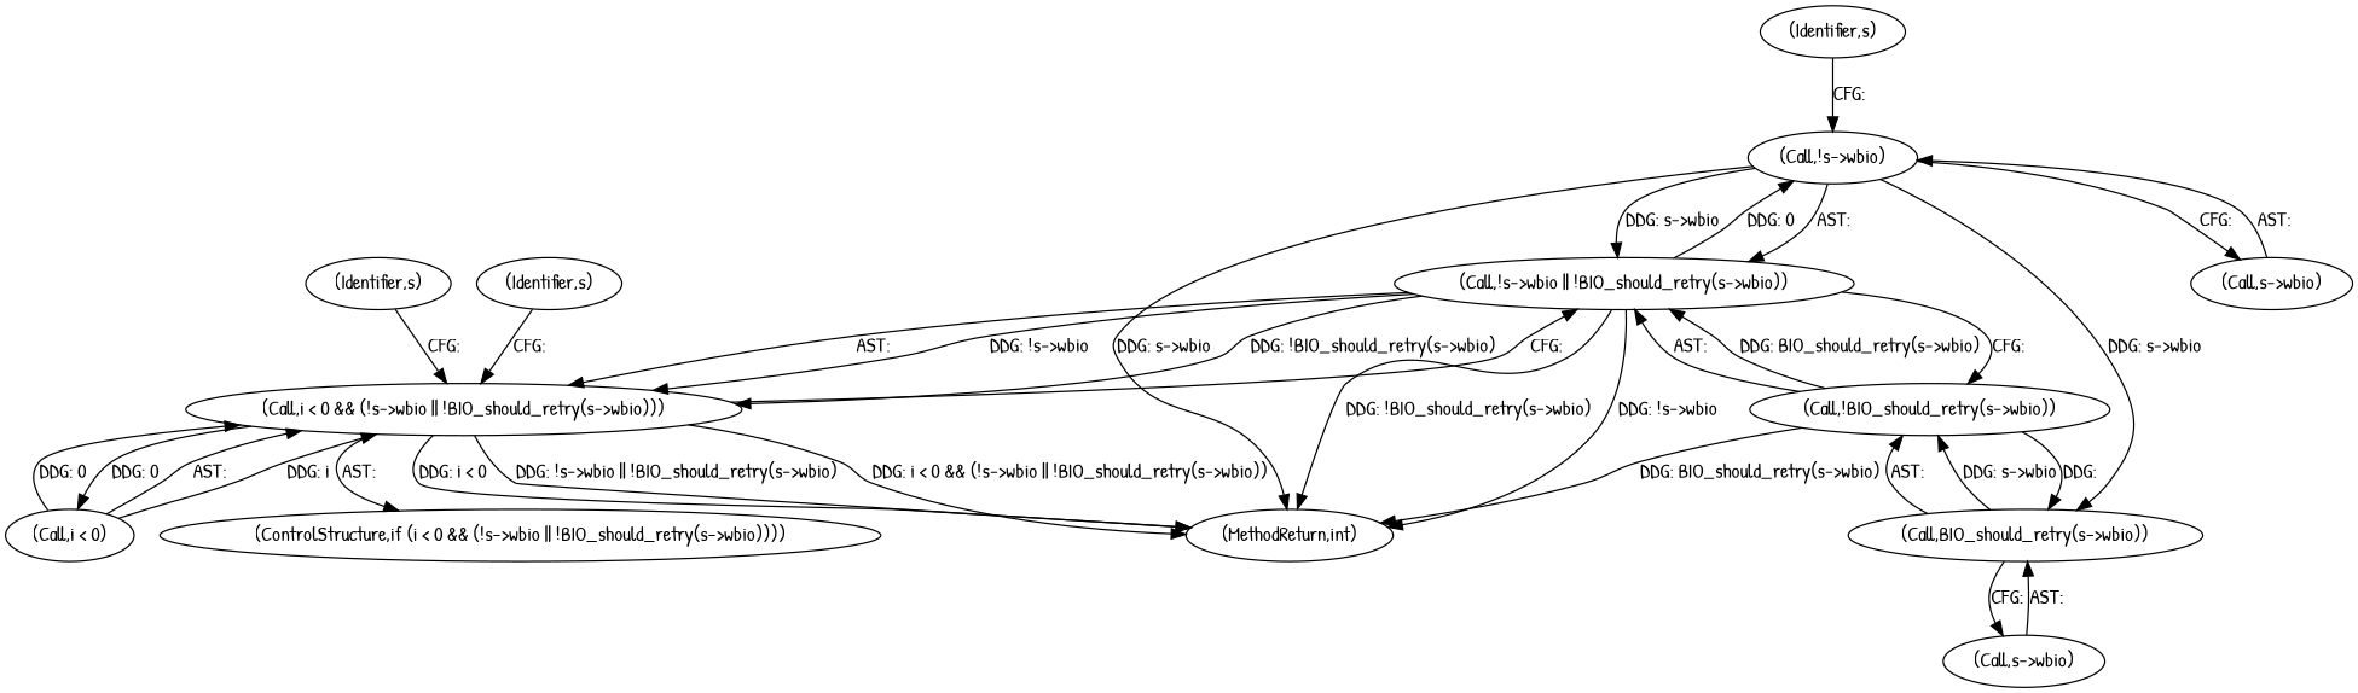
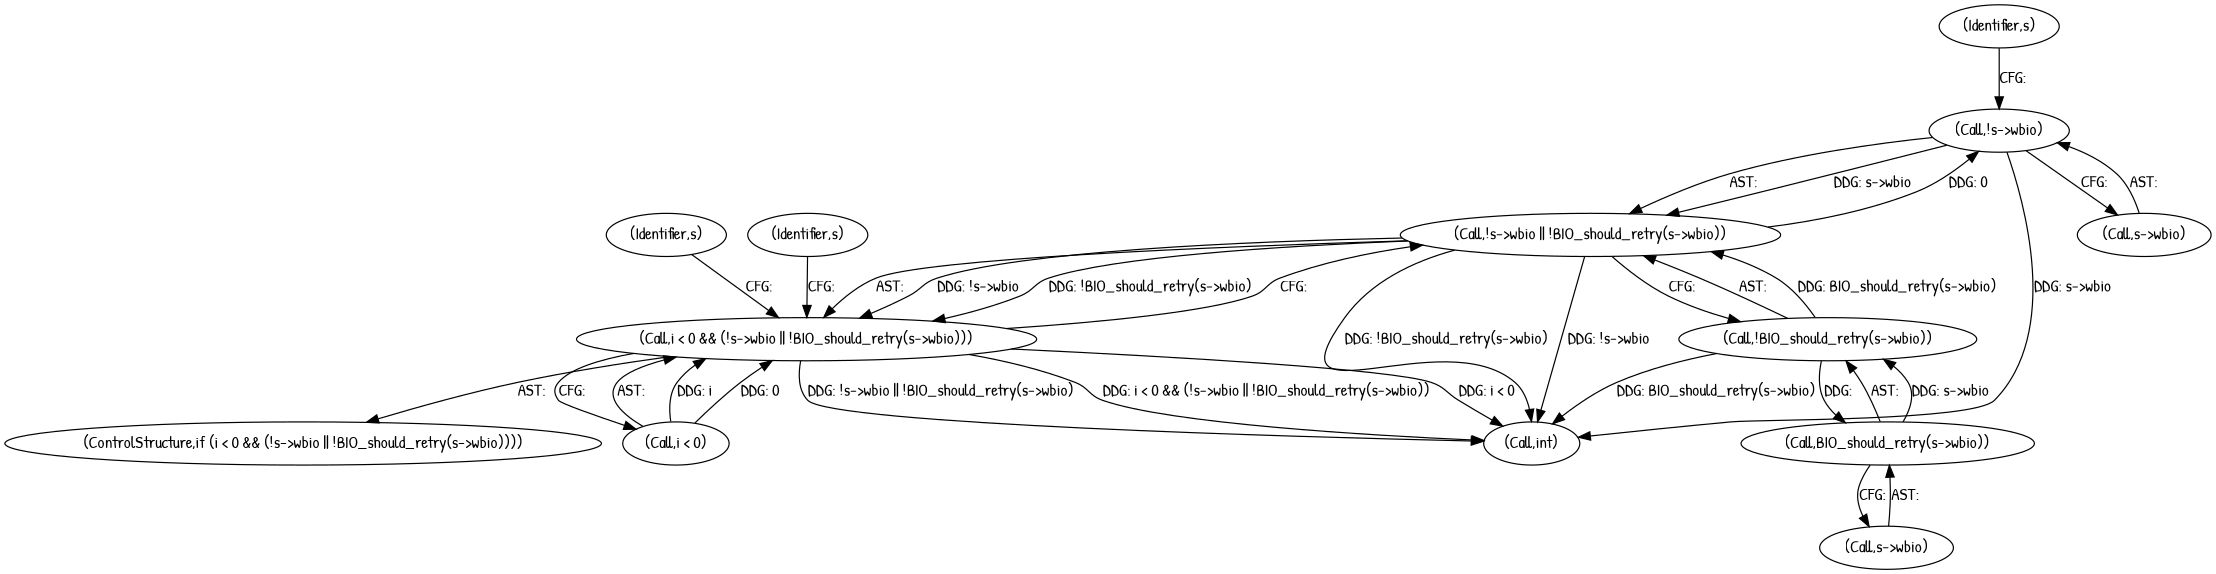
  digraph {
    fontname="Patrick Hand"
    node [fontname="Patrick Hand"]
    edge [fontname="Patrick Hand"]
    n1 [label="(Call,!s->wbio)"]
    n2 [label="(Call,!s->wbio || !BIO_should_retry(s->wbio))"]
    n3 [label="(Call,BIO_should_retry(s->wbio))"]
-   n4 [label="(MethodReturn,int)"]
+   n4 [label="(Call,int)"]
    n5 [label="(Call,s->wbio)"]
    n6 [label="(Call,i < 0 && (!s->wbio || !BIO_should_retry(s->wbio)))"]
    n7 [label="(Call,!BIO_should_retry(s->wbio))"]
    n8 [label="(Call,s->wbio)"]
    n9 [label="(ControlStructure,if (i < 0 && (!s->wbio || !BIO_should_retry(s->wbio))))"]
    n10 [label="(Call,i < 0)"]
    n11 [label="(Identifier,s)"]
    n12 [label="(Identifier,s)"]
    n13 [label="(Identifier,s)"]
    n1 -> n2 [label="AST: "]
    n1 -> n2 [label="DDG: s->wbio"]
-   n1 -> n3 [label="DDG: s->wbio"]
    n1 -> n4 [label="DDG: s->wbio"]
    n1 -> n5 [label="CFG: "]
    n2 -> n1 [label="DDG: 0"]
    n2 -> n4 [label="DDG: !BIO_should_retry(s->wbio)"]
    n2 -> n4 [label="DDG: !s->wbio"]
    n2 -> n6 [label="AST: "]
    n2 -> n6 [label="DDG: !s->wbio"]
    n2 -> n6 [label="DDG: !BIO_should_retry(s->wbio)"]
    n2 -> n7 [label="CFG: "]
    n3 -> n7 [label="AST: "]
    n3 -> n7 [label="DDG: s->wbio"]
    n3 -> n8 [label="CFG: "]
    n5 -> n1 [label="AST: "]
    n6 -> n2 [label="CFG: "]
    n6 -> n4 [label="DDG: !s->wbio || !BIO_should_retry(s->wbio)"]
    n6 -> n4 [label="DDG: i < 0 && (!s->wbio || !BIO_should_retry(s->wbio))"]
    n6 -> n4 [label="DDG: i < 0"]
    n6 -> n9 [label="AST: "]
-   n6 -> n10 [label="DDG: 0"]
+   n6 -> n10 [label="CFG: "]
    n7 -> n2 [label="AST: "]
    n7 -> n2 [label="DDG: BIO_should_retry(s->wbio)"]
    n7 -> n3 [label="DDG: "]
    n7 -> n4 [label="DDG: BIO_should_retry(s->wbio)"]
    n8 -> n3 [label="AST: "]
    n10 -> n6 [label="AST: "]
    n10 -> n6 [label="DDG: i"]
    n10 -> n6 [label="DDG: 0"]
    n11 -> n6 [label="CFG: "]
    n12 -> n1 [label="CFG: "]
    n13 -> n6 [label="CFG: "]
  }
